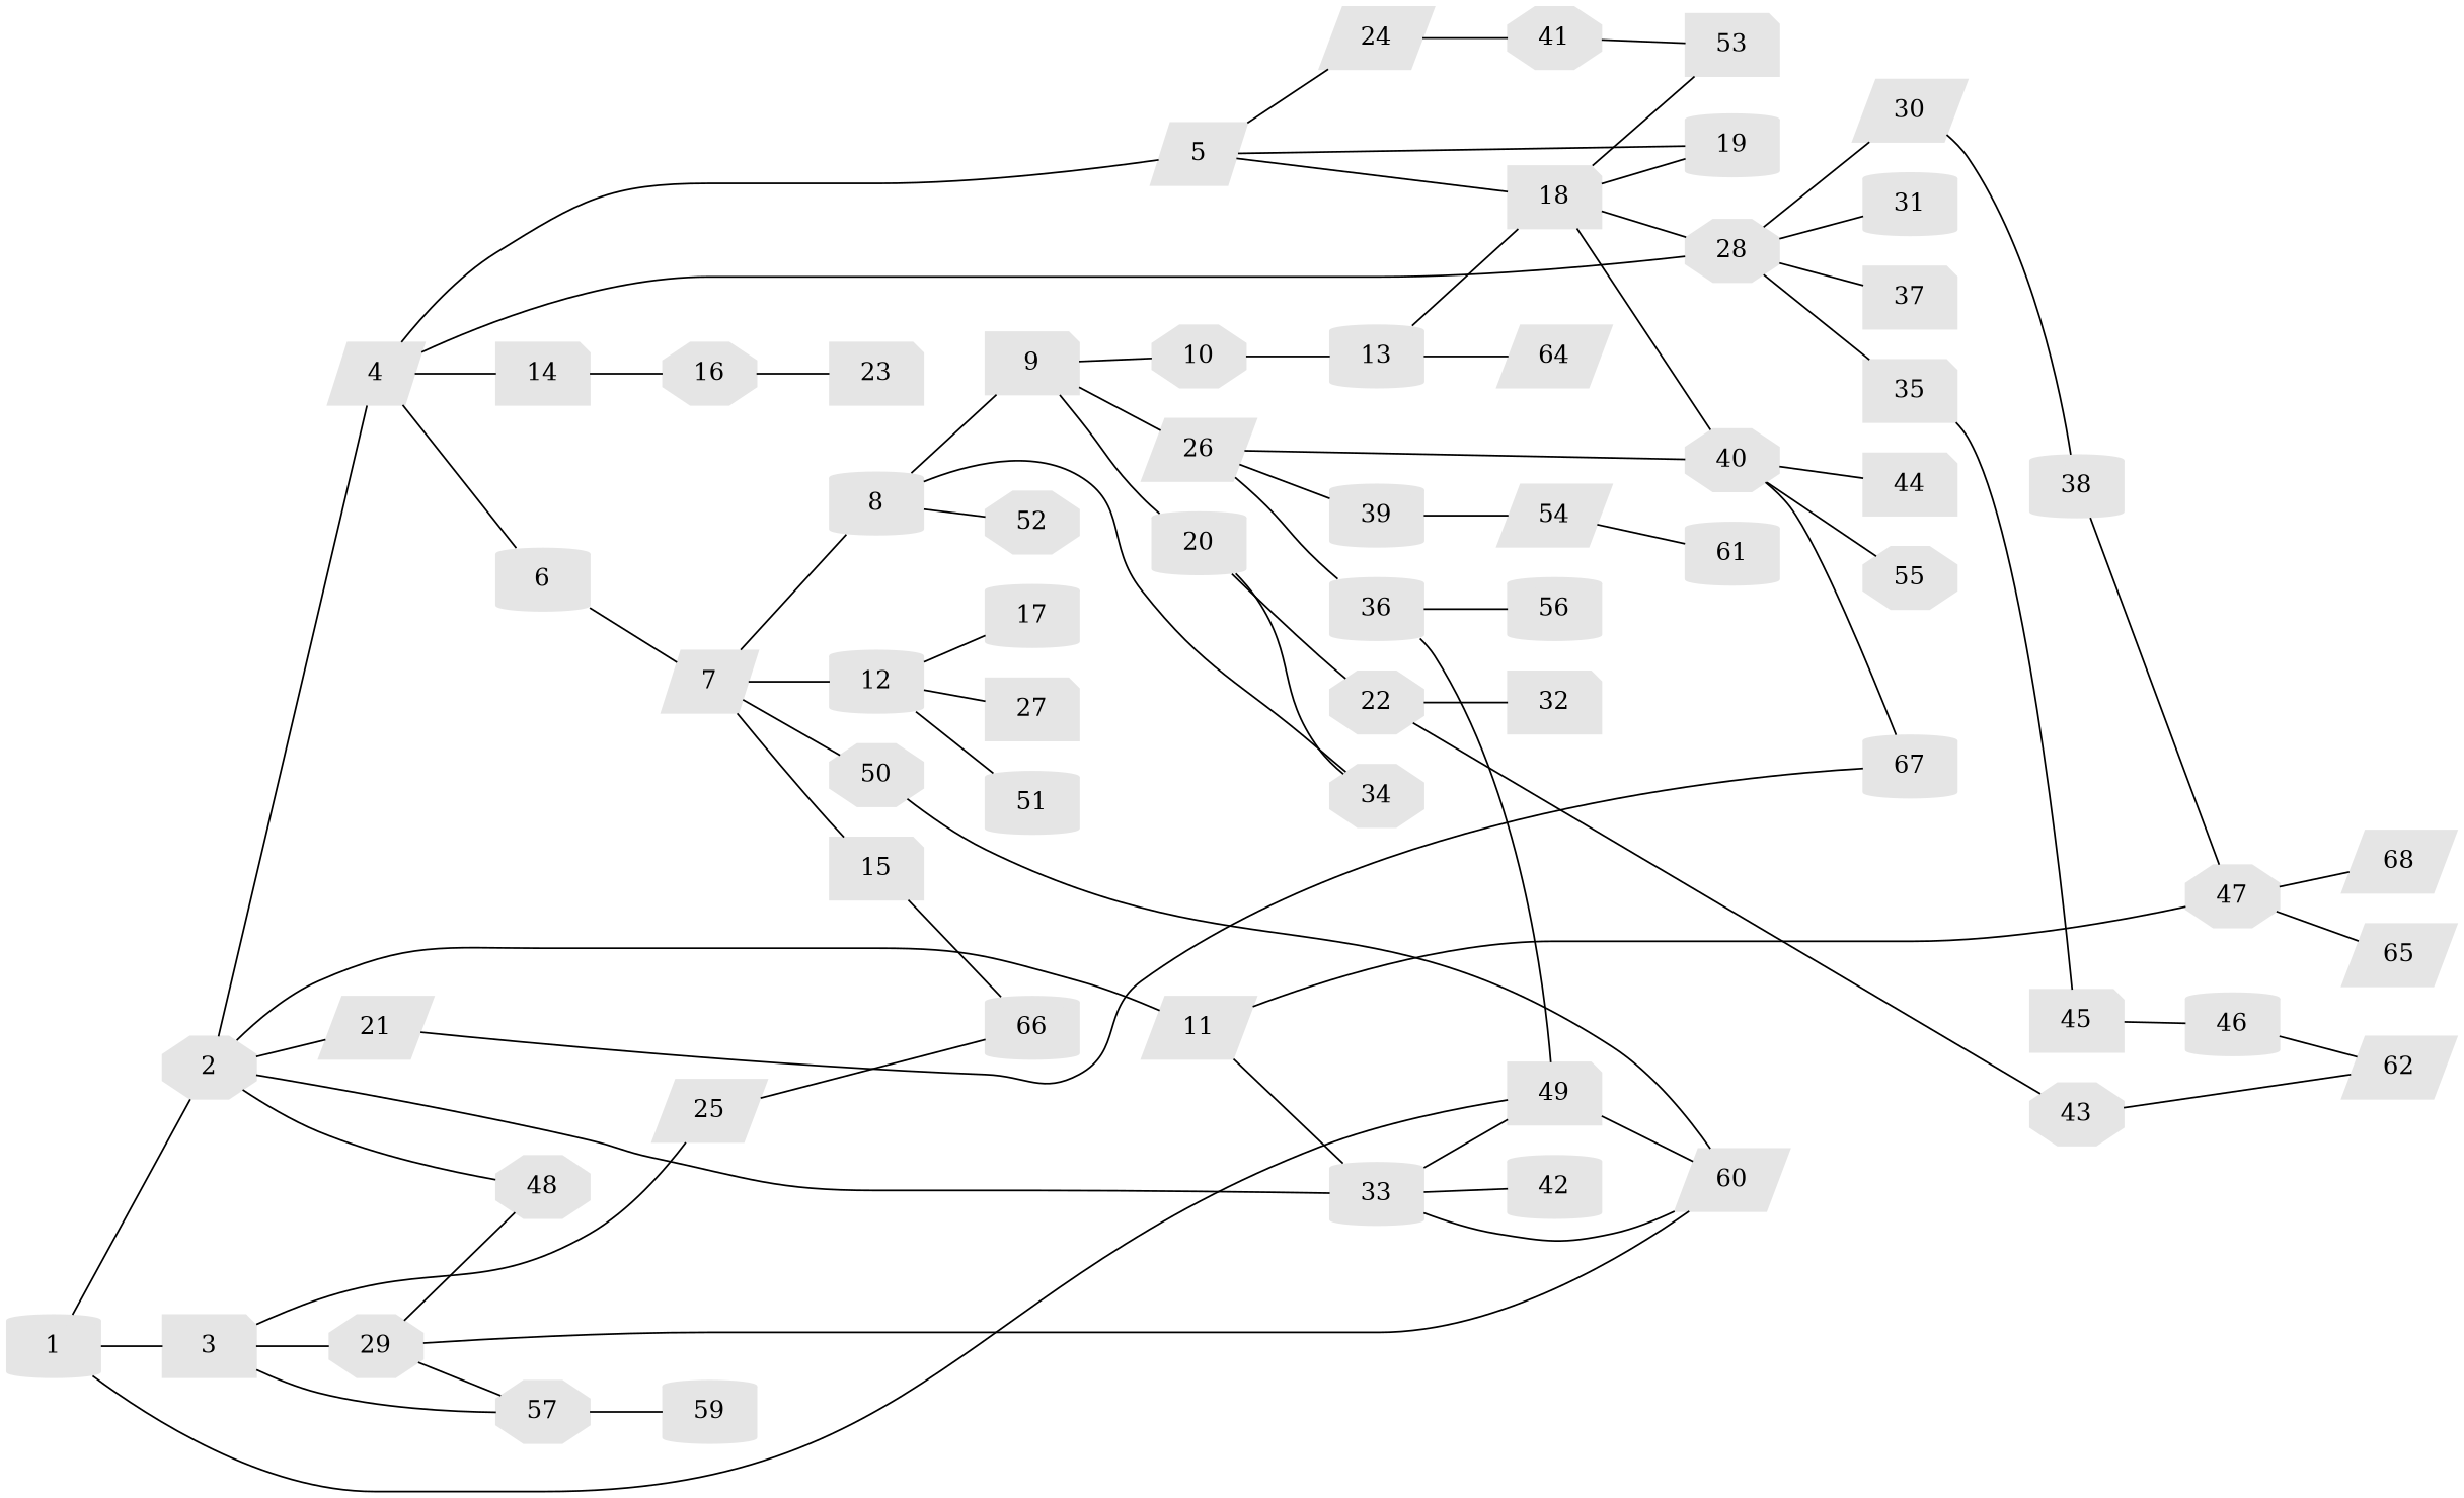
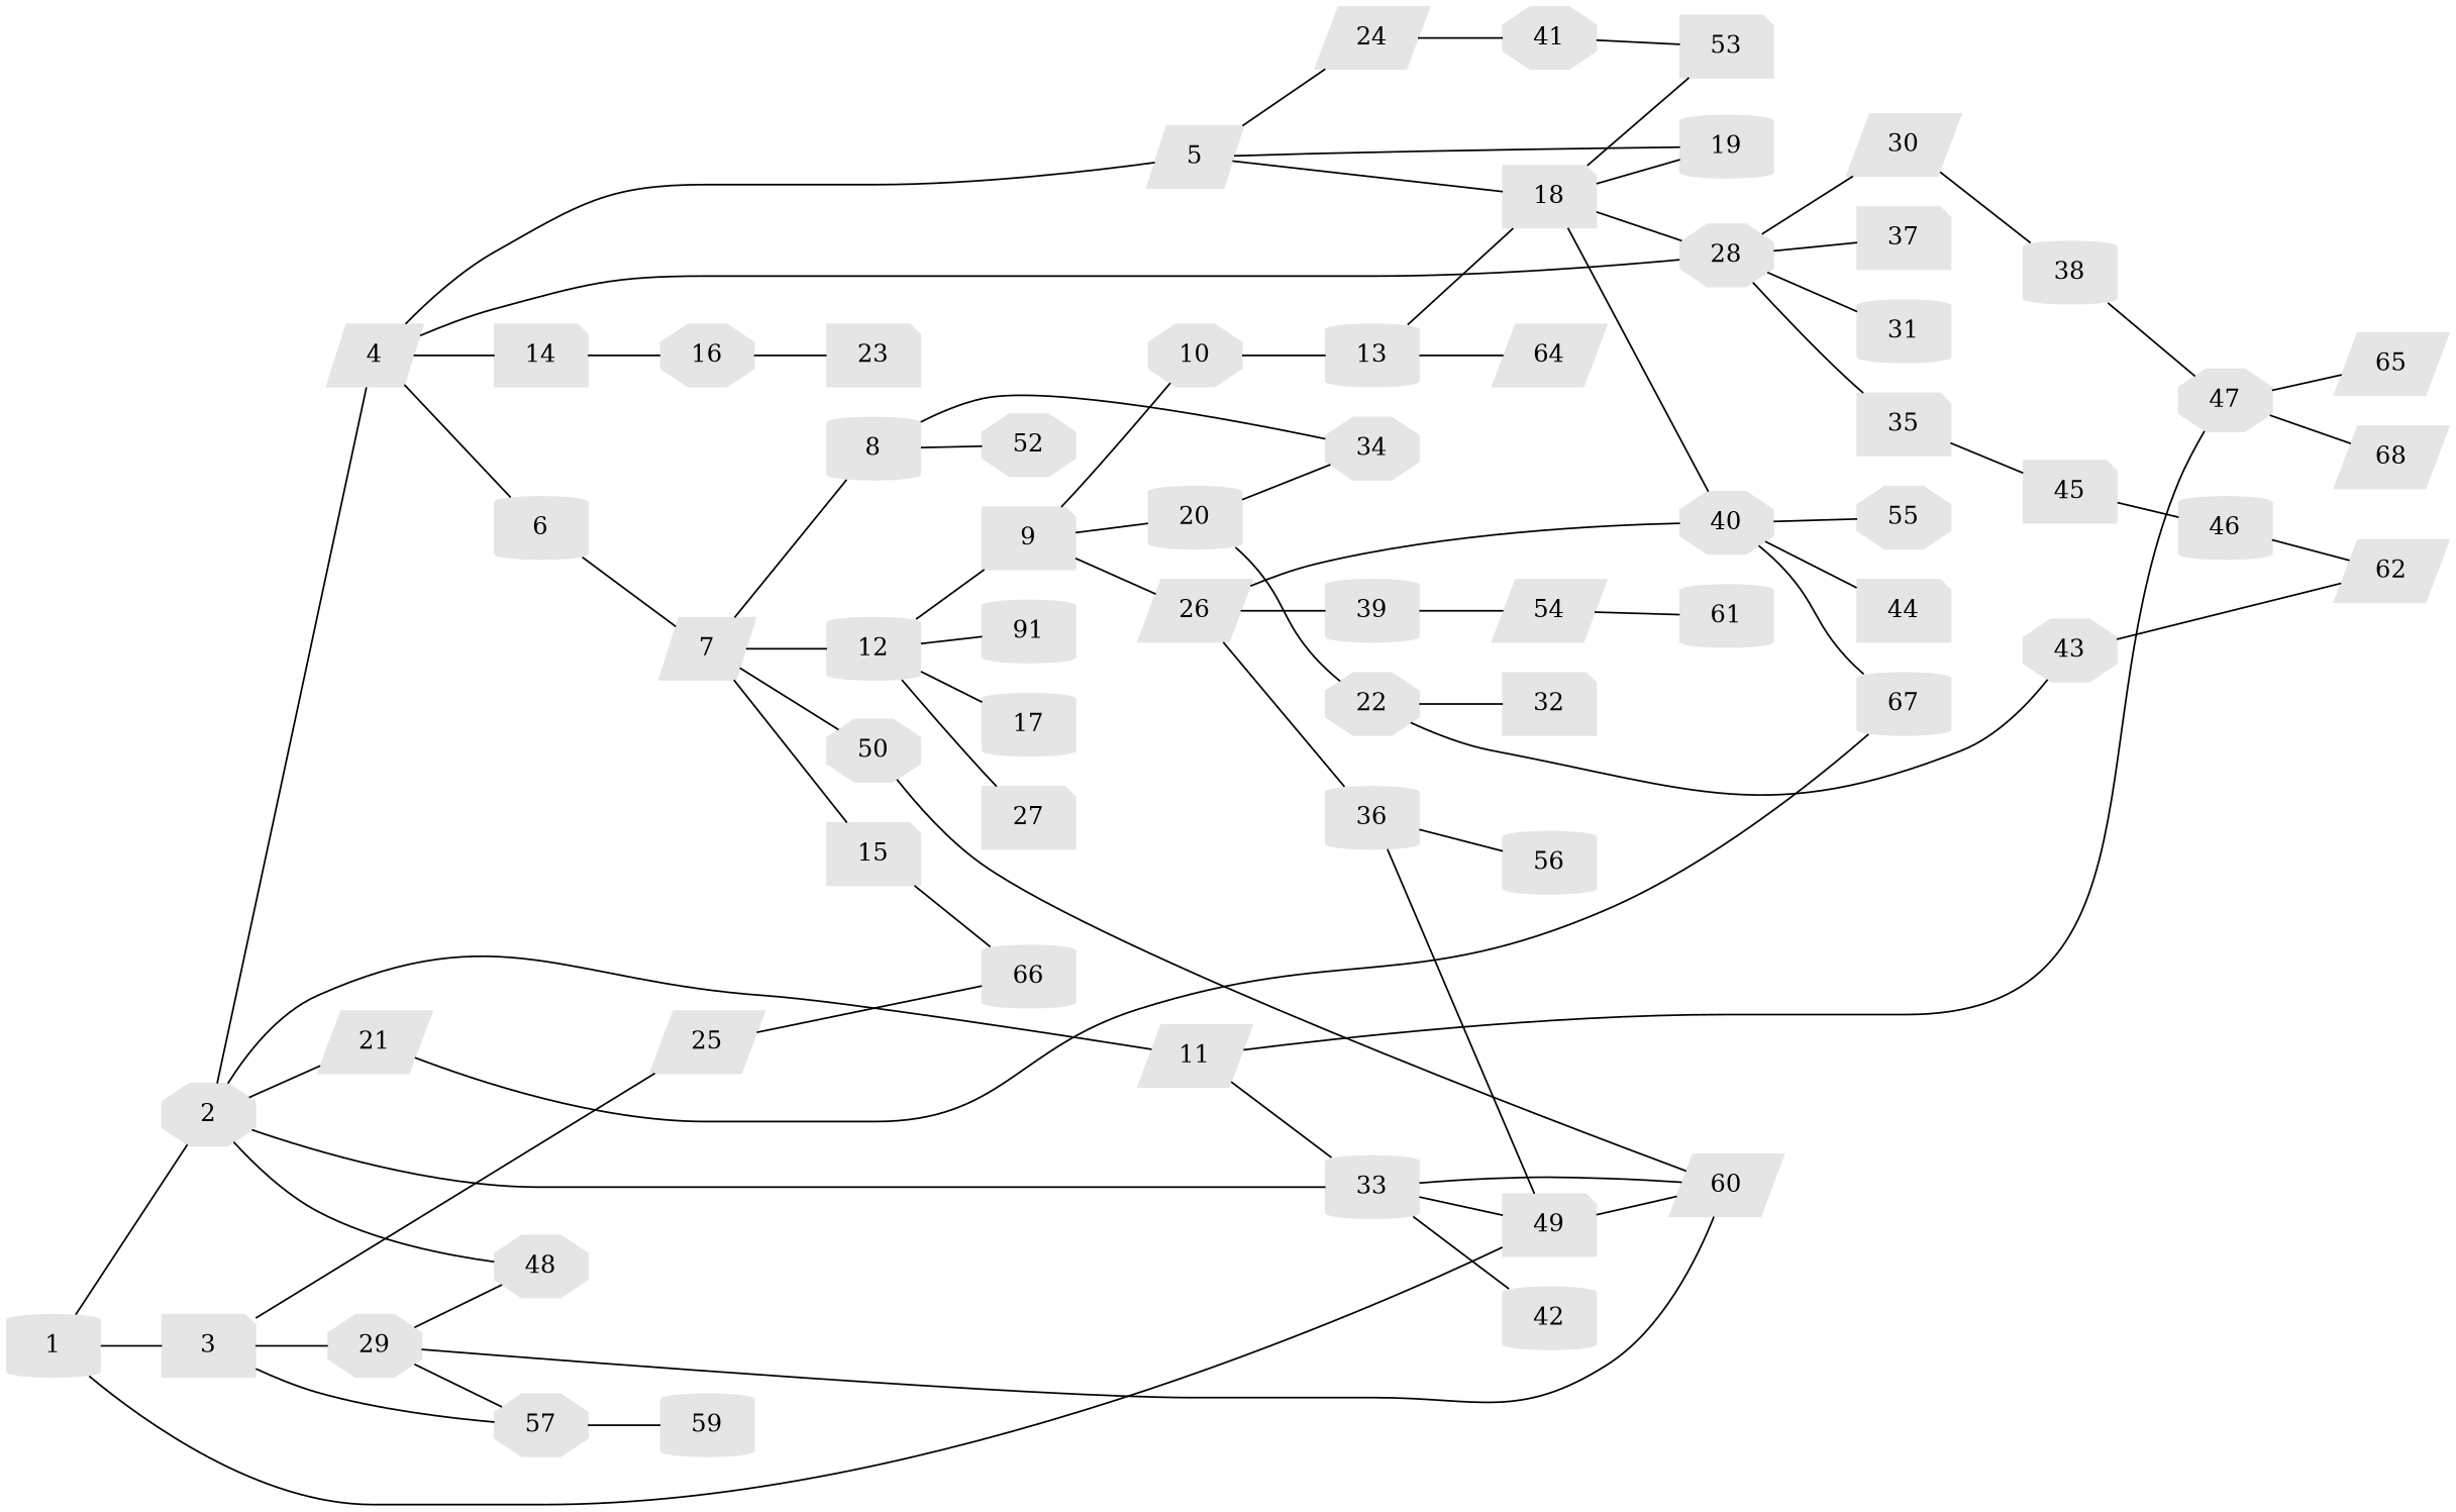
  graph {
    rankdir=LR
    node [color=gray90 shape=cylinder style=filled]
    2 [shape=octagon]
    1
    3 [shape=note]
    49 [shape=note]
    4 [shape=parallelogram]
    11 [shape=parallelogram]
    21 [shape=parallelogram]
    33
    48 [shape=octagon]
    25 [shape=parallelogram]
    29 [shape=octagon]
    57 [shape=octagon]
    60 [shape=parallelogram]
    5 [shape=parallelogram]
    6
    14 [shape=note]
    28 [shape=octagon]
    47 [shape=octagon]
    67
    42
    66
    59
    19
    24 [shape=parallelogram]
    18 [shape=note]
    7 [shape=parallelogram]
    16 [shape=octagon]
    30 [shape=parallelogram]
    31
    35 [shape=note]
    37 [shape=note]
    41 [shape=octagon]
    53 [shape=note]
    8
    12
    15 [shape=note]
    50 [shape=octagon]
    9 [shape=note]
    34 [shape=octagon]
    52 [shape=octagon]
    17
    27 [shape=note]
-   51
+   51 [label=91]
    10 [shape=octagon]
    20
    26 [shape=parallelogram]
    13
    22 [shape=octagon]
    40 [shape=octagon]
    36
    39
    64 [shape=parallelogram]
    n53 [label=68 shape=parallelogram]
    65 [shape=parallelogram]
    23 [shape=note]
    44 [shape=note]
    55 [shape=octagon]
    32 [shape=note]
    43 [shape=octagon]
    62 [shape=parallelogram]
    56
    54 [shape=parallelogram]
    38
    45 [shape=note]
    46
    61
    2 -- 4
    2 -- 11
    2 -- 21
    2 -- 33
    2 -- 48
    1 -- 2
    1 -- 3
    1 -- 49
    3 -- 25
    3 -- 29
    3 -- 57
    49 -- 60
    4 -- 5
    4 -- 6
    4 -- 14
    4 -- 28
    11 -- 33
    11 -- 47
    21 -- 67
    33 -- 49
    33 -- 60
    33 -- 42
    25 -- 66
    29 -- 48
    29 -- 57
    29 -- 60
    57 -- 59
    5 -- 19
    5 -- 24
    5 -- 18
    6 -- 7
    14 -- 16
    28 -- 30
    28 -- 31
    28 -- 35
    28 -- 37
    47 -- n53
    47 -- 65
    24 -- 41
    18 -- 28
    18 -- 19
    18 -- 53
    18 -- 40
    7 -- 8
    7 -- 12
    7 -- 15
    7 -- 50
    16 -- 23
    30 -- 38
    35 -- 45
    41 -- 53
-   8 -- 9
+   12 -- 9
    8 -- 34
    8 -- 52
    12 -- 17
    12 -- 27
    12 -- 51
    15 -- 66
    50 -- 60
    9 -- 10
    9 -- 20
    9 -- 26
    10 -- 13
    20 -- 34
    20 -- 22
    26 -- 40
    26 -- 36
    26 -- 39
    13 -- 18
    13 -- 64
    22 -- 32
    22 -- 43
    40 -- 67
    40 -- 44
    40 -- 55
    36 -- 49
    36 -- 56
    39 -- 54
    43 -- 62
    54 -- 61
    38 -- 47
    45 -- 46
    46 -- 62
  }
